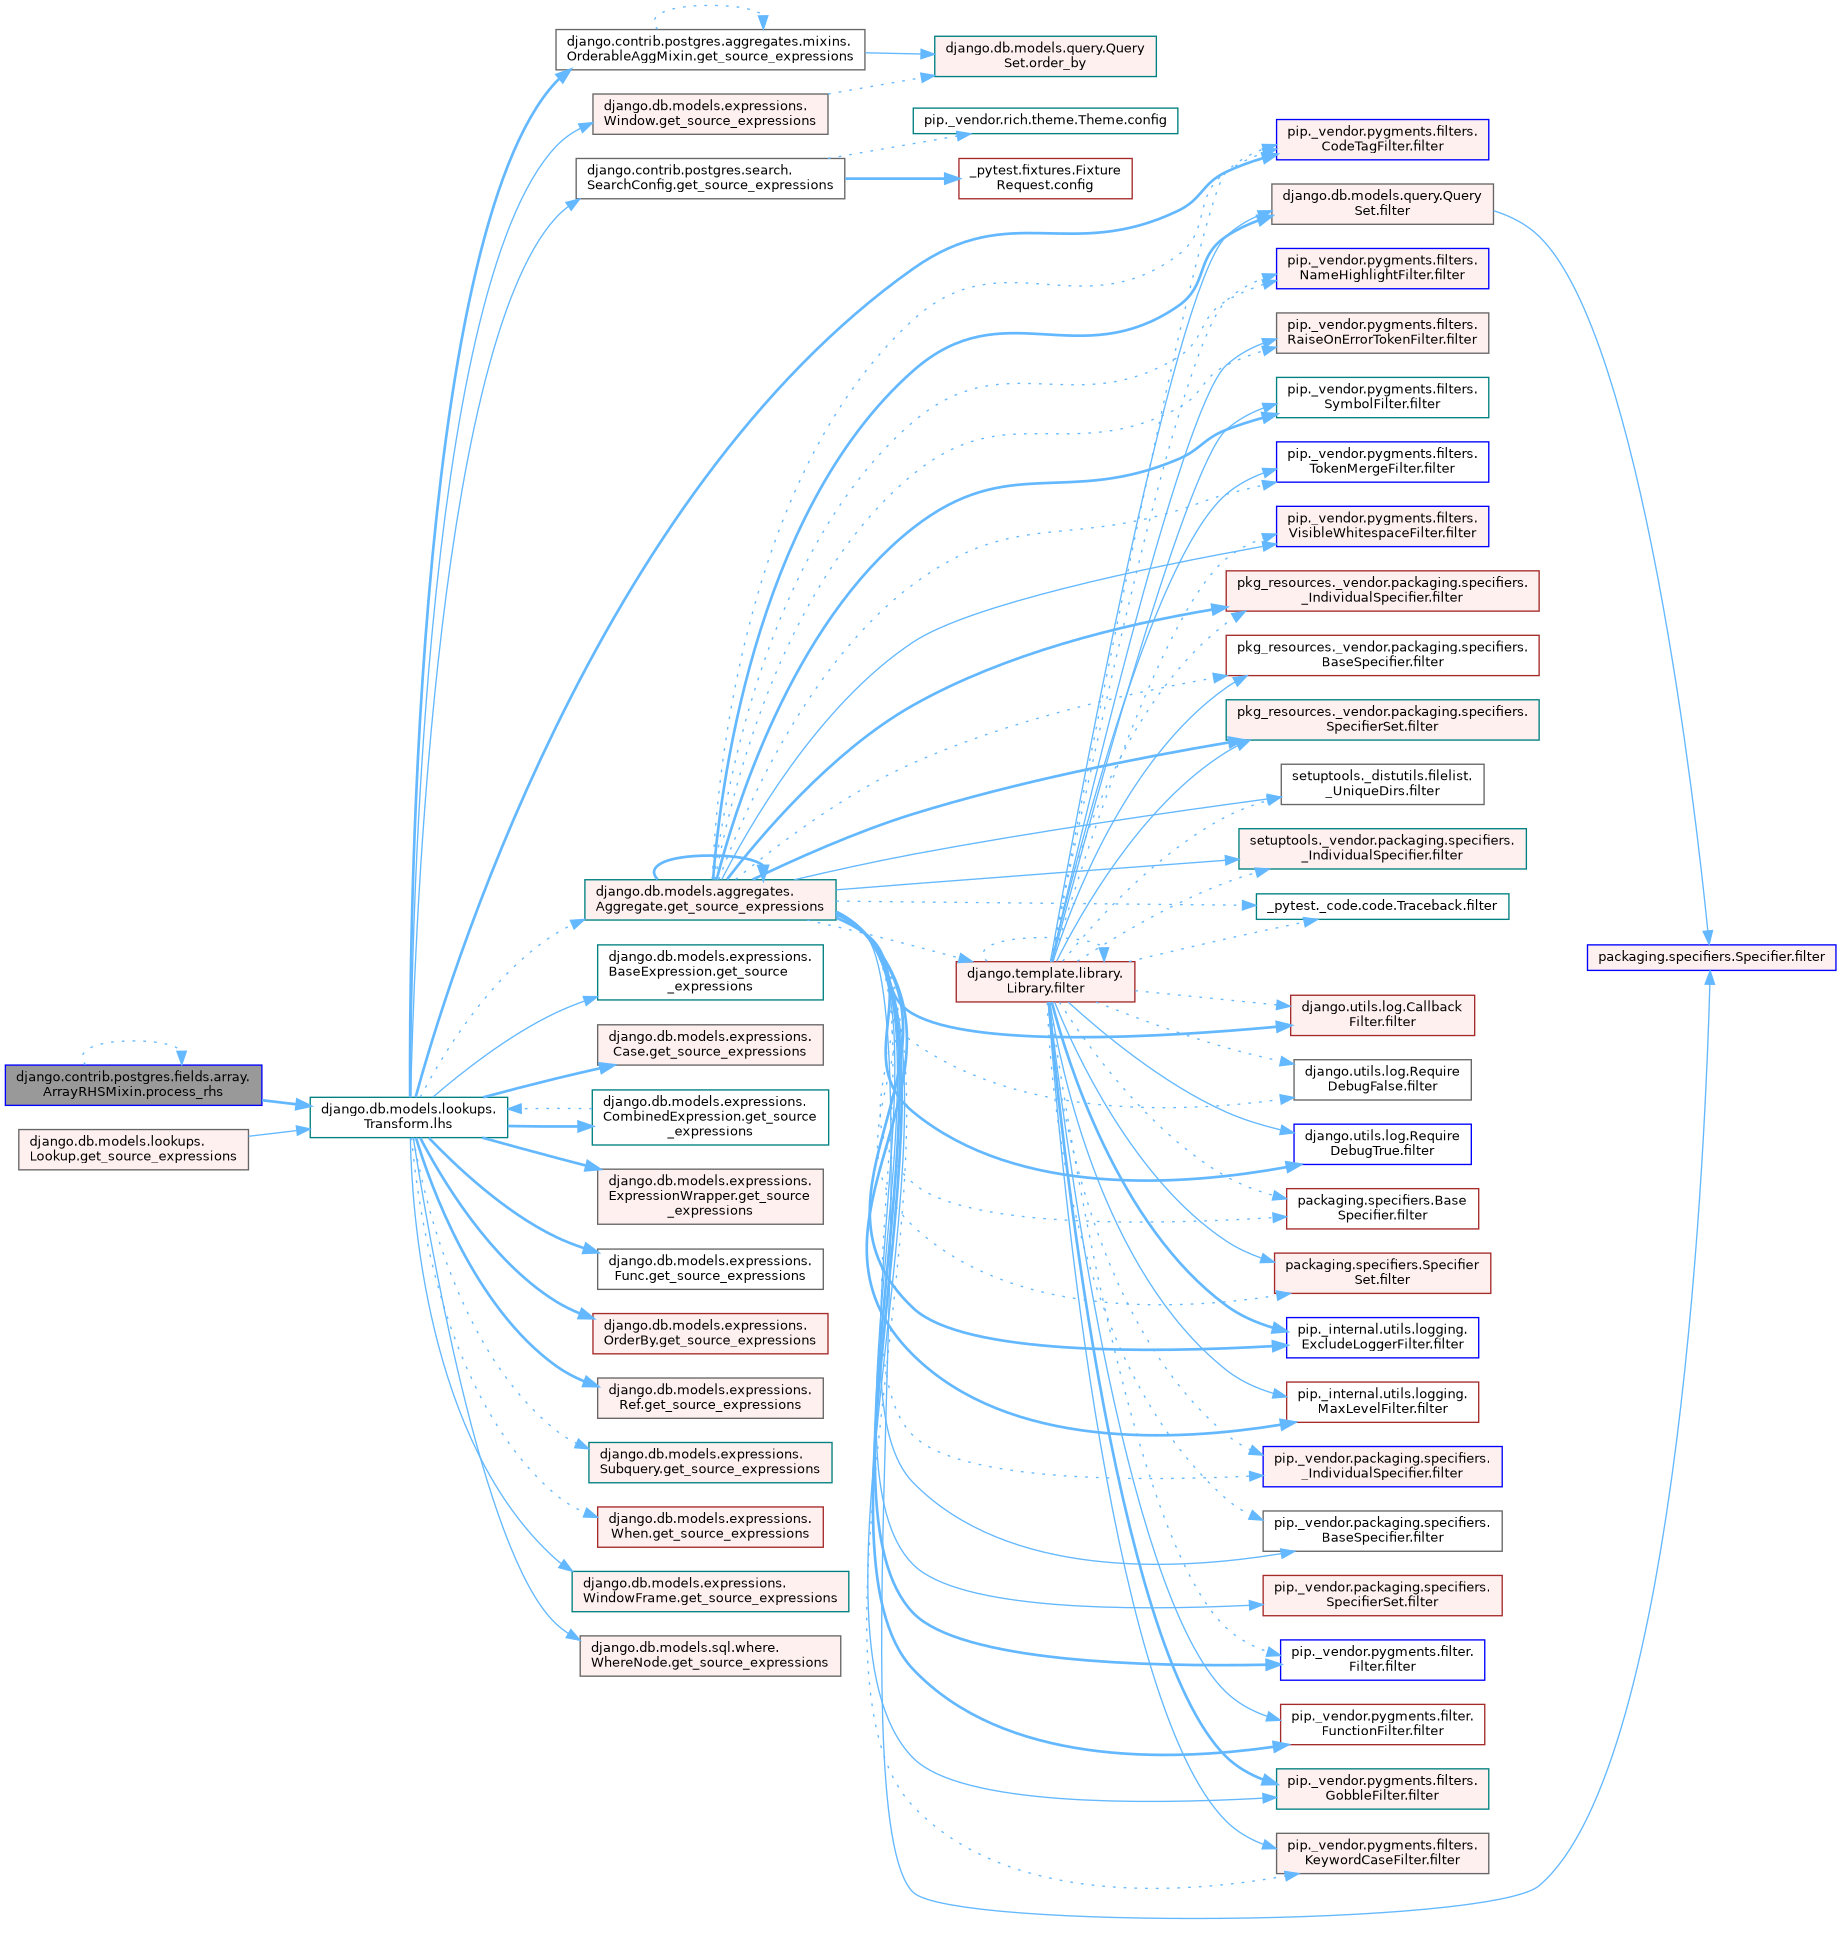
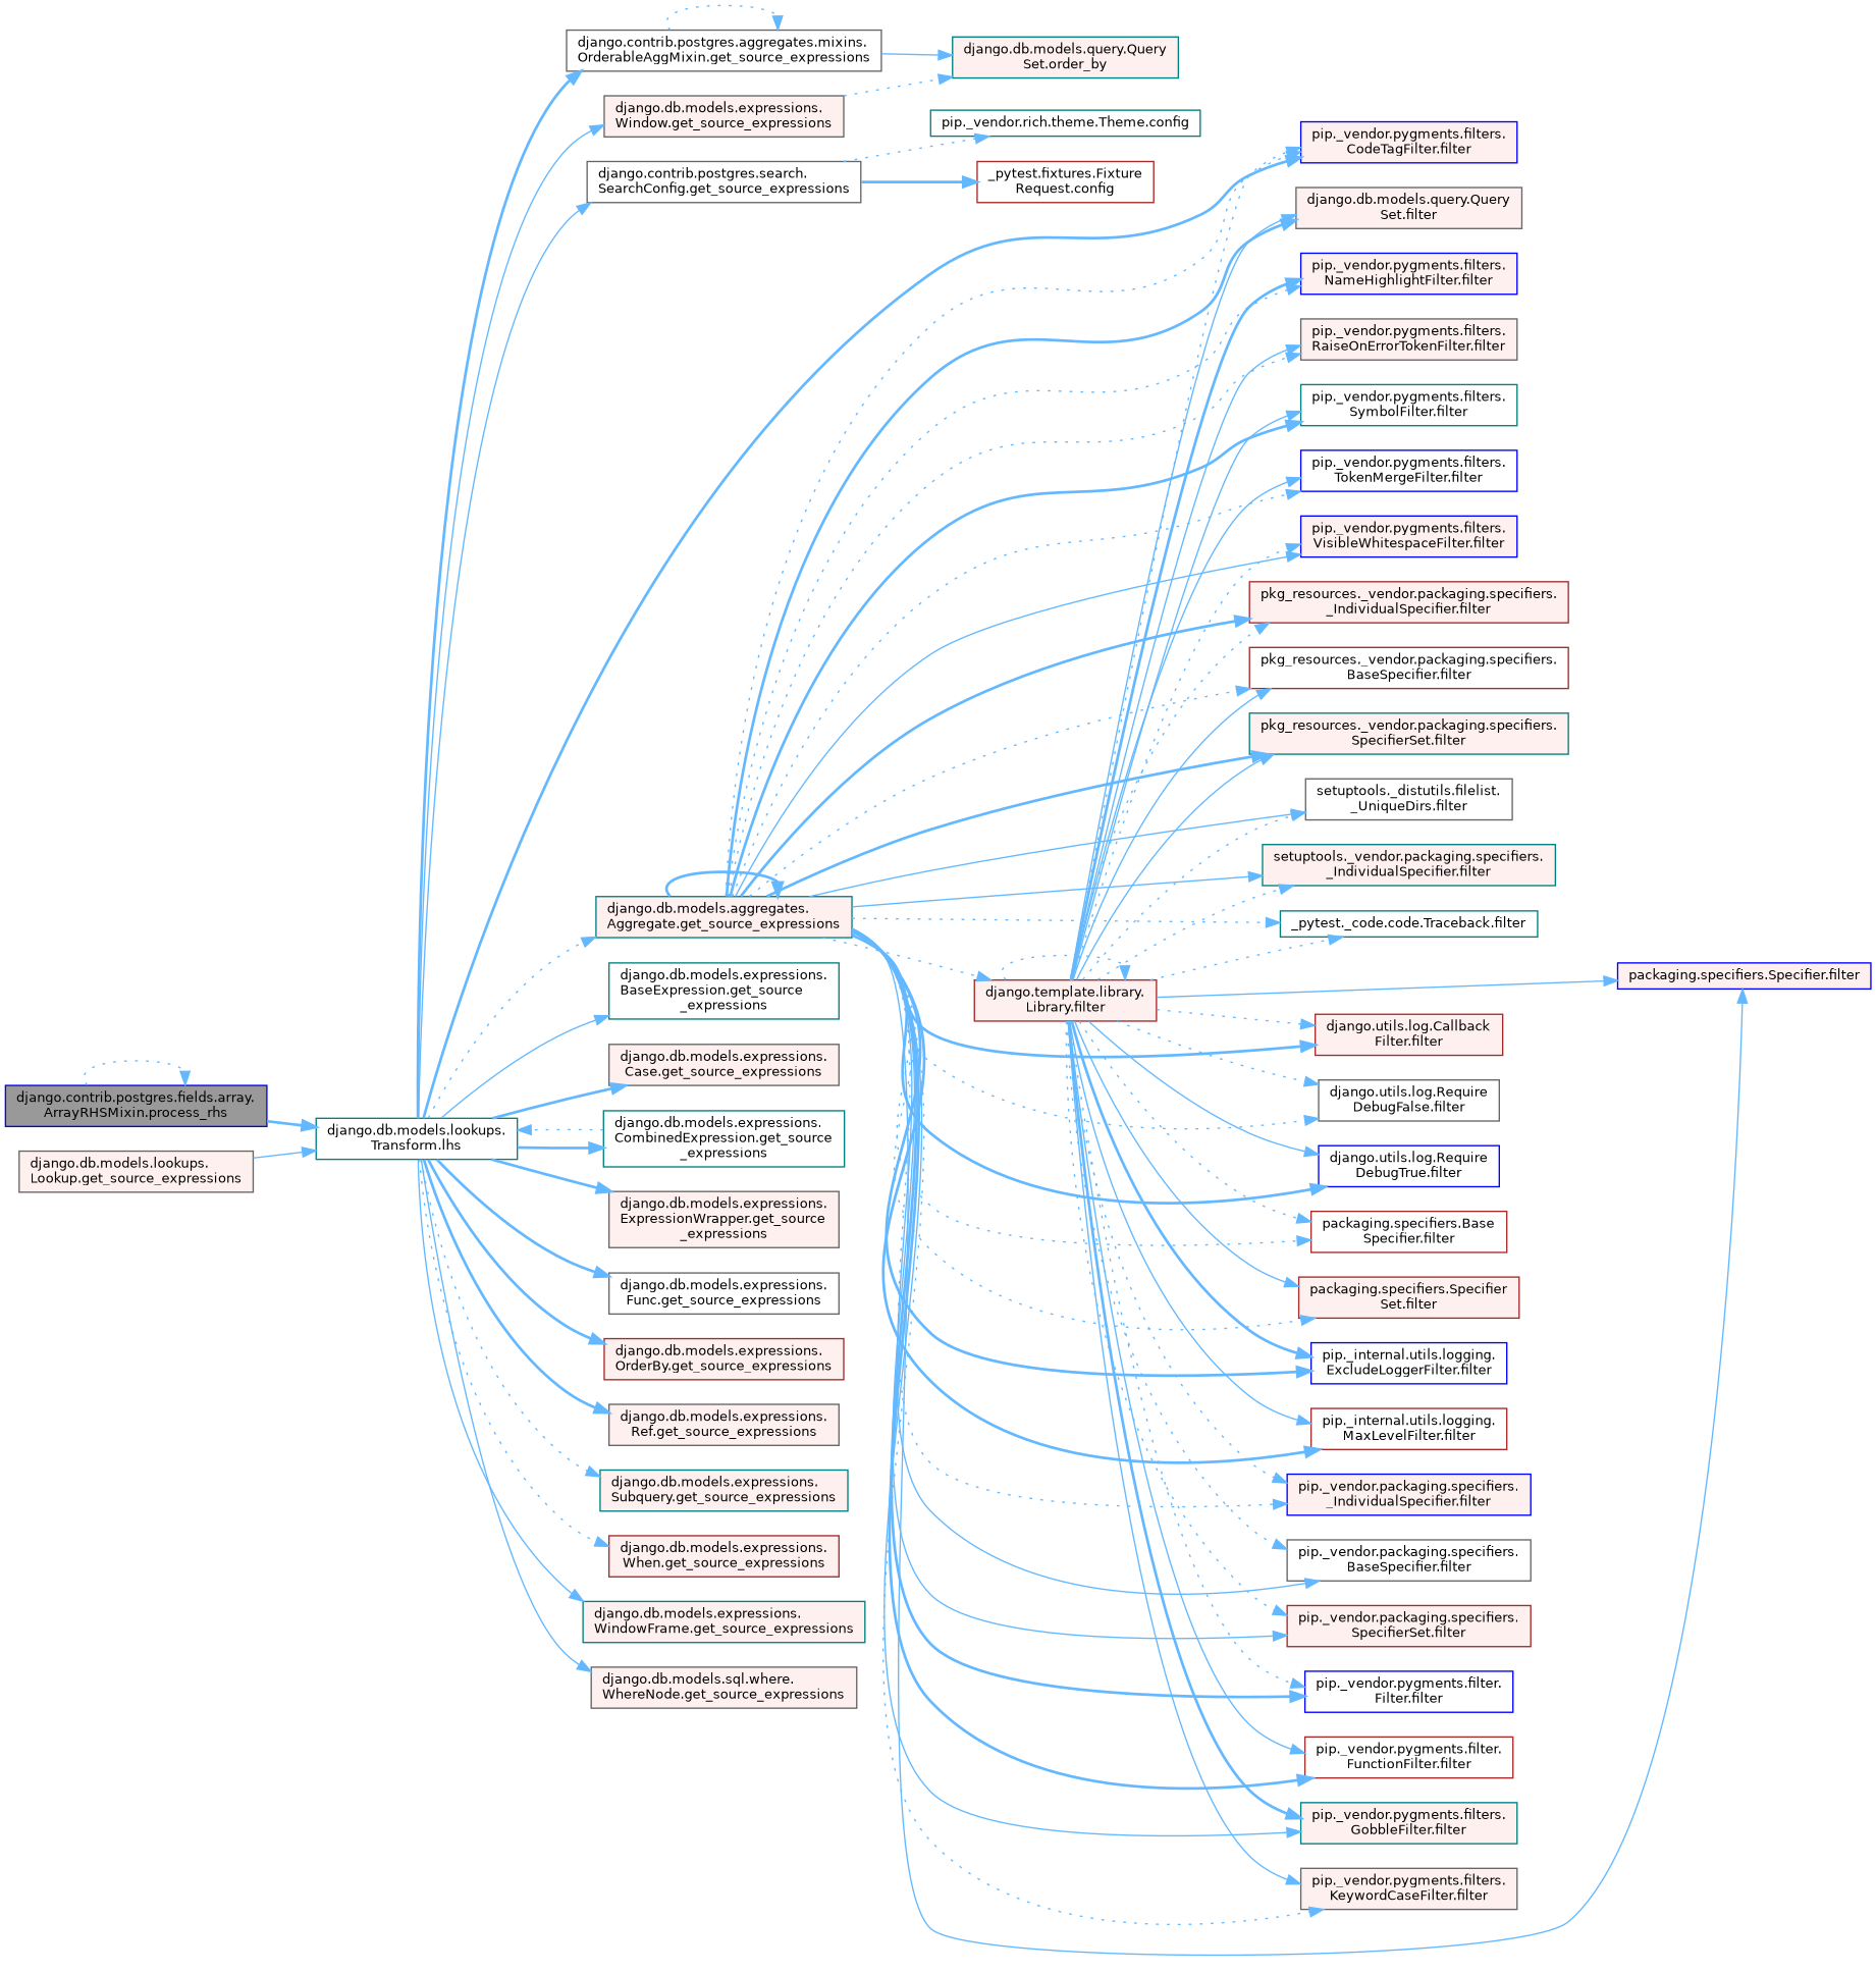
  digraph {
    rankdir=LR
    node [color=gray40 fillcolor="#FFF0F0" fontname=Helvetica fontsize=10 shape=box style=filled]
    edge [color=steelblue1 fontname=Helvetica fontsize=10 labelfontname=Helvetica labelfontsize=10 style=dotted]
    n1 [color=blue fillcolor=grey60 fontcolor=black height=0.2 label="django.contrib.postgres.fields.array.\lArrayRHSMixin.process_rhs" width=0.4]
    n2 [color=teal fillcolor=white height=0.2 label="django.db.models.lookups.\lTransform.lhs" width=0.4]
    n3 [fillcolor=white height=0.2 label="django.contrib.postgres.aggregates.mixins.\lOrderableAggMixin.get_source_expressions" width=0.4]
    n4 [fillcolor=white height=0.2 label="django.contrib.postgres.search.\lSearchConfig.get_source_expressions" width=0.4]
    n5 [color=teal height=0.2 label="django.db.models.aggregates.\lAggregate.get_source_expressions" width=0.4]
    n6 [color=teal fillcolor=white height=0.2 label="django.db.models.expressions.\lBaseExpression.get_source\l_expressions" width=0.4]
    n7 [height=0.2 label="django.db.models.expressions.\lCase.get_source_expressions" width=0.4]
    n8 [color=teal fillcolor=white height=0.2 label="django.db.models.expressions.\lCombinedExpression.get_source\l_expressions" width=0.4]
    n9 [height=0.2 label="django.db.models.expressions.\lExpressionWrapper.get_source\l_expressions" width=0.4]
    n10 [fillcolor=white height=0.2 label="django.db.models.expressions.\lFunc.get_source_expressions" width=0.4]
    n11 [color=brown height=0.2 label="django.db.models.expressions.\lOrderBy.get_source_expressions" width=0.4]
    n12 [height=0.2 label="django.db.models.expressions.\lRef.get_source_expressions" width=0.4]
    n13 [color=teal height=0.2 label="django.db.models.expressions.\lSubquery.get_source_expressions" width=0.4]
    n14 [color=brown height=0.2 label="django.db.models.expressions.\lWhen.get_source_expressions" width=0.4]
    n15 [height=0.2 label="django.db.models.expressions.\lWindow.get_source_expressions" width=0.4]
    n16 [color=teal height=0.2 label="django.db.models.expressions.\lWindowFrame.get_source_expressions" width=0.4]
    n17 [height=0.2 label="django.db.models.sql.where.\lWhereNode.get_source_expressions" width=0.4]
    n18 [color=blue height=0.2 label="pip._vendor.pygments.filters.\lCodeTagFilter.filter" width=0.4]
    n19 [color=teal height=0.2 label="django.db.models.query.Query\lSet.order_by" width=0.4]
    n20 [color=brown fillcolor=white height=0.2 label="_pytest.fixtures.Fixture\lRequest.config" width=0.4]
    n21 [color=teal fillcolor=white height=0.2 label="pip._vendor.rich.theme.Theme.config" width=0.4]
    n22 [color=teal fillcolor=white height=0.2 label="_pytest._code.code.Traceback.filter" width=0.4]
    n23 [height=0.2 label="django.db.models.query.Query\lSet.filter" width=0.4]
    n24 [color=brown height=0.2 label="django.template.library.\lLibrary.filter" width=0.4]
    n25 [color=brown height=0.2 label="django.utils.log.Callback\lFilter.filter" width=0.4]
    n26 [fillcolor=white height=0.2 label="django.utils.log.Require\lDebugFalse.filter" width=0.4]
    n27 [color=blue fillcolor=white height=0.2 label="django.utils.log.Require\lDebugTrue.filter" width=0.4]
    n28 [color=brown fillcolor=white height=0.2 label="packaging.specifiers.Base\lSpecifier.filter" width=0.4]
    n29 [color=blue height=0.2 label="packaging.specifiers.Specifier.filter" width=0.4]
    n30 [color=brown height=0.2 label="packaging.specifiers.Specifier\lSet.filter" width=0.4]
    n31 [color=blue fillcolor=white height=0.2 label="pip._internal.utils.logging.\lExcludeLoggerFilter.filter" width=0.4]
    n32 [color=brown fillcolor=white height=0.2 label="pip._internal.utils.logging.\lMaxLevelFilter.filter" width=0.4]
    n33 [color=blue height=0.2 label="pip._vendor.packaging.specifiers.\l_IndividualSpecifier.filter" width=0.4]
    n34 [fillcolor=white height=0.2 label="pip._vendor.packaging.specifiers.\lBaseSpecifier.filter" width=0.4]
    n35 [color=brown height=0.2 label="pip._vendor.packaging.specifiers.\lSpecifierSet.filter" width=0.4]
    n36 [color=blue fillcolor=white height=0.2 label="pip._vendor.pygments.filter.\lFilter.filter" width=0.4]
    n37 [color=brown fillcolor=white height=0.2 label="pip._vendor.pygments.filter.\lFunctionFilter.filter" width=0.4]
    n38 [color=teal height=0.2 label="pip._vendor.pygments.filters.\lGobbleFilter.filter" width=0.4]
    n39 [height=0.2 label="pip._vendor.pygments.filters.\lKeywordCaseFilter.filter" width=0.4]
    n40 [color=blue height=0.2 label="pip._vendor.pygments.filters.\lNameHighlightFilter.filter" width=0.4]
    n41 [height=0.2 label="pip._vendor.pygments.filters.\lRaiseOnErrorTokenFilter.filter" width=0.4]
    n42 [color=teal fillcolor=white height=0.2 label="pip._vendor.pygments.filters.\lSymbolFilter.filter" width=0.4]
    n43 [color=blue fillcolor=white height=0.2 label="pip._vendor.pygments.filters.\lTokenMergeFilter.filter" width=0.4]
    n44 [color=blue height=0.2 label="pip._vendor.pygments.filters.\lVisibleWhitespaceFilter.filter" width=0.4]
    n45 [color=brown height=0.2 label="pkg_resources._vendor.packaging.specifiers.\l_IndividualSpecifier.filter" width=0.4]
    n46 [color=brown fillcolor=white height=0.2 label="pkg_resources._vendor.packaging.specifiers.\lBaseSpecifier.filter" width=0.4]
    n47 [color=teal height=0.2 label="pkg_resources._vendor.packaging.specifiers.\lSpecifierSet.filter" width=0.4]
    n48 [fillcolor=white height=0.2 label="setuptools._distutils.filelist.\l_UniqueDirs.filter" width=0.4]
    n49 [color=teal height=0.2 label="setuptools._vendor.packaging.specifiers.\l_IndividualSpecifier.filter" width=0.4]
    n50 [height=0.2 label="django.db.models.lookups.\lLookup.get_source_expressions" width=0.4]
    n1 -> n1
    n1 -> n2 [style=bold]
    n2 -> n3 [style=bold]
    n2 -> n4 [style=solid]
    n2 -> n5
    n2 -> n6 [style=solid]
    n2 -> n7 [style=bold]
    n2 -> n8 [style=bold]
    n2 -> n9 [style=bold]
    n2 -> n10 [style=bold]
    n2 -> n11 [style=bold]
    n2 -> n12 [style=bold]
    n2 -> n13
    n2 -> n14
    n2 -> n15 [style=solid]
    n2 -> n16 [style=solid]
    n2 -> n17 [style=solid]
    n2 -> n18 [style=bold]
    n3 -> n3
    n3 -> n19 [style=solid]
    n4 -> n20 [style=bold]
    n4 -> n21
    n5 -> n5 [style=bold]
    n5 -> n18
    n5 -> n22
    n5 -> n23 [style=bold]
    n5 -> n24
    n5 -> n25 [style=bold]
    n5 -> n26
    n5 -> n27 [style=bold]
    n5 -> n28
    n5 -> n29 [style=solid]
    n5 -> n30
    n5 -> n31 [style=bold]
    n5 -> n32 [style=bold]
    n5 -> n33
    n5 -> n34 [style=solid]
    n5 -> n35 [style=solid]
    n5 -> n36 [style=bold]
    n5 -> n37 [style=bold]
    n5 -> n38 [style=solid]
    n5 -> n39
    n5 -> n40
    n5 -> n41
    n5 -> n42 [style=bold]
    n5 -> n43
    n5 -> n44 [style=solid]
    n5 -> n45 [style=bold]
    n5 -> n46
    n5 -> n47 [style=bold]
    n5 -> n48 [style=solid]
    n5 -> n49 [style=solid]
    n8 -> n2
    n15 -> n19
    n24 -> n18
    n24 -> n22
    n24 -> n23 [style=solid]
    n24 -> n24
    n24 -> n25
    n24 -> n26
    n24 -> n27 [style=solid]
    n24 -> n28
-   n23 -> n29 [style=solid]
+   n24 -> n29 [style=solid]
    n24 -> n30 [style=solid]
    n24 -> n31 [style=bold]
    n24 -> n32 [style=solid]
    n24 -> n33
    n24 -> n34
+   n24 -> n35
    n24 -> n36
    n24 -> n37 [style=solid]
    n24 -> n38 [style=bold]
    n24 -> n39 [style=solid]
-   n24 -> n40
+   n24 -> n40 [style=bold]
    n24 -> n41 [style=solid]
    n24 -> n42 [style=solid]
    n24 -> n43 [style=solid]
    n24 -> n44
    n24 -> n45
    n24 -> n46 [style=solid]
    n24 -> n47 [style=solid]
    n24 -> n48
    n24 -> n49
    n50 -> n2 [style=solid]
  }
